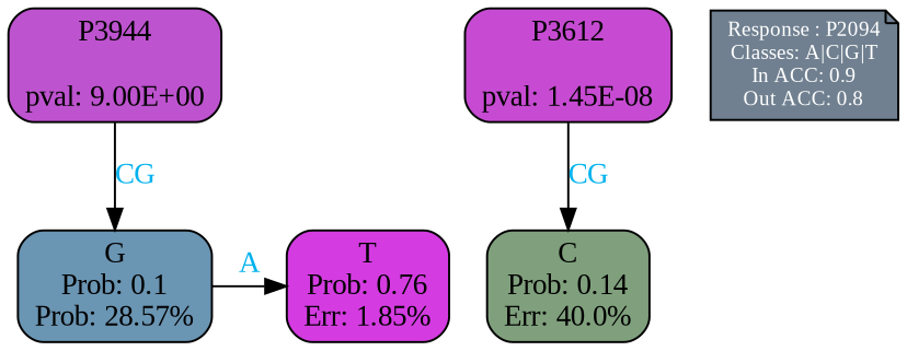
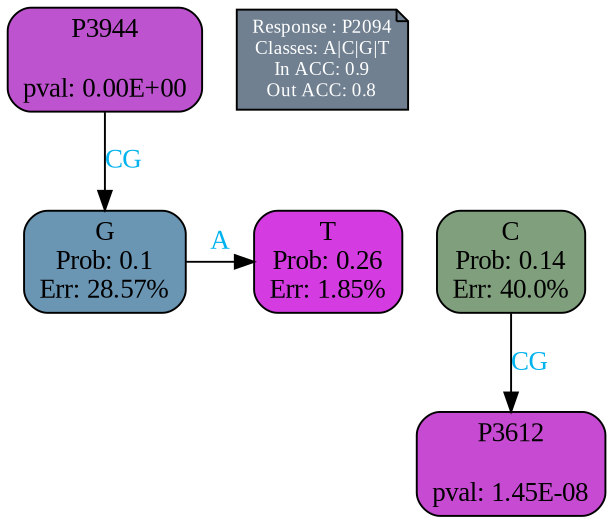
  digraph {
    fontname="Liberation Serif"
    ranksep=equally
    splines=polylines
    node [color=black fontname="Liberation Serif" shape=box style="filled, rounded"]
    edge [fontcolor=deepskyblue2 fontname="Liberation Serif"]
-   n1 [fillcolor="#d43ce1" label="T\nProb: 0.76\nErr: 1.85%"]
+   n1 [fillcolor="#d43ce1" label="T\nProb: 0.26\nErr: 1.85%"]
    n2 [fillcolor="#80a07d" label="C\nProb: 0.14\nErr: 40.0%"]
-   n3 [fillcolor="#6a95b3" label="G\nProb: 0.1\nProb: 28.57%"]
+   n3 [fillcolor="#6a95b3" label="G\nProb: 0.1\nErr: 28.57%"]
    n4 [align=left fillcolor=slategray fontcolor=white fontsize=10 label="Response : P2094\nClasses: A|C|G|T\nIn ACC: 0.9\nOut ACC: 0.8\n" shape=note style=filled]
-   n5 [fillcolor="#be53cf" label="P3944\n\npval: 9.00E+00"]
+   n5 [fillcolor="#be53cf" label="P3944\n\npval: 0.00E+00"]
    n6 [fillcolor="#c74bd2" label="P3612\n\npval: 1.45E-08"]
    subgraph sub_1 {
      rank=same
      n1
      n2
      n3
    }
    subgraph sub_2 {
      rank=same
      n4
      n5
    }
    n3 -> n1 [label=A]
    n5 -> n3 [label=CG]
-   n6 -> n2 [label=CG]
+   n2 -> n6 [label=CG]
  }
